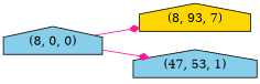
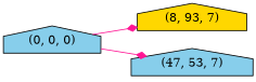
  digraph {
    rankdir=LR
    node [fillcolor=skyblue shape=house style=filled]
    edge [arrowhead=diamond color=deeppink]
    n1 [fillcolor=gold label="(8, 93, 7)"]
-   "(0, 0, 0)" [label="(8, 0, 0)"]
-   "(47, 53, 7)" [label="(47, 53, 1)"]
+   "(0, 0, 0)"
+   "(47, 53, 7)"
    "(0, 0, 0)" -> n1
    "(0, 0, 0)" -> "(47, 53, 7)"
  }
